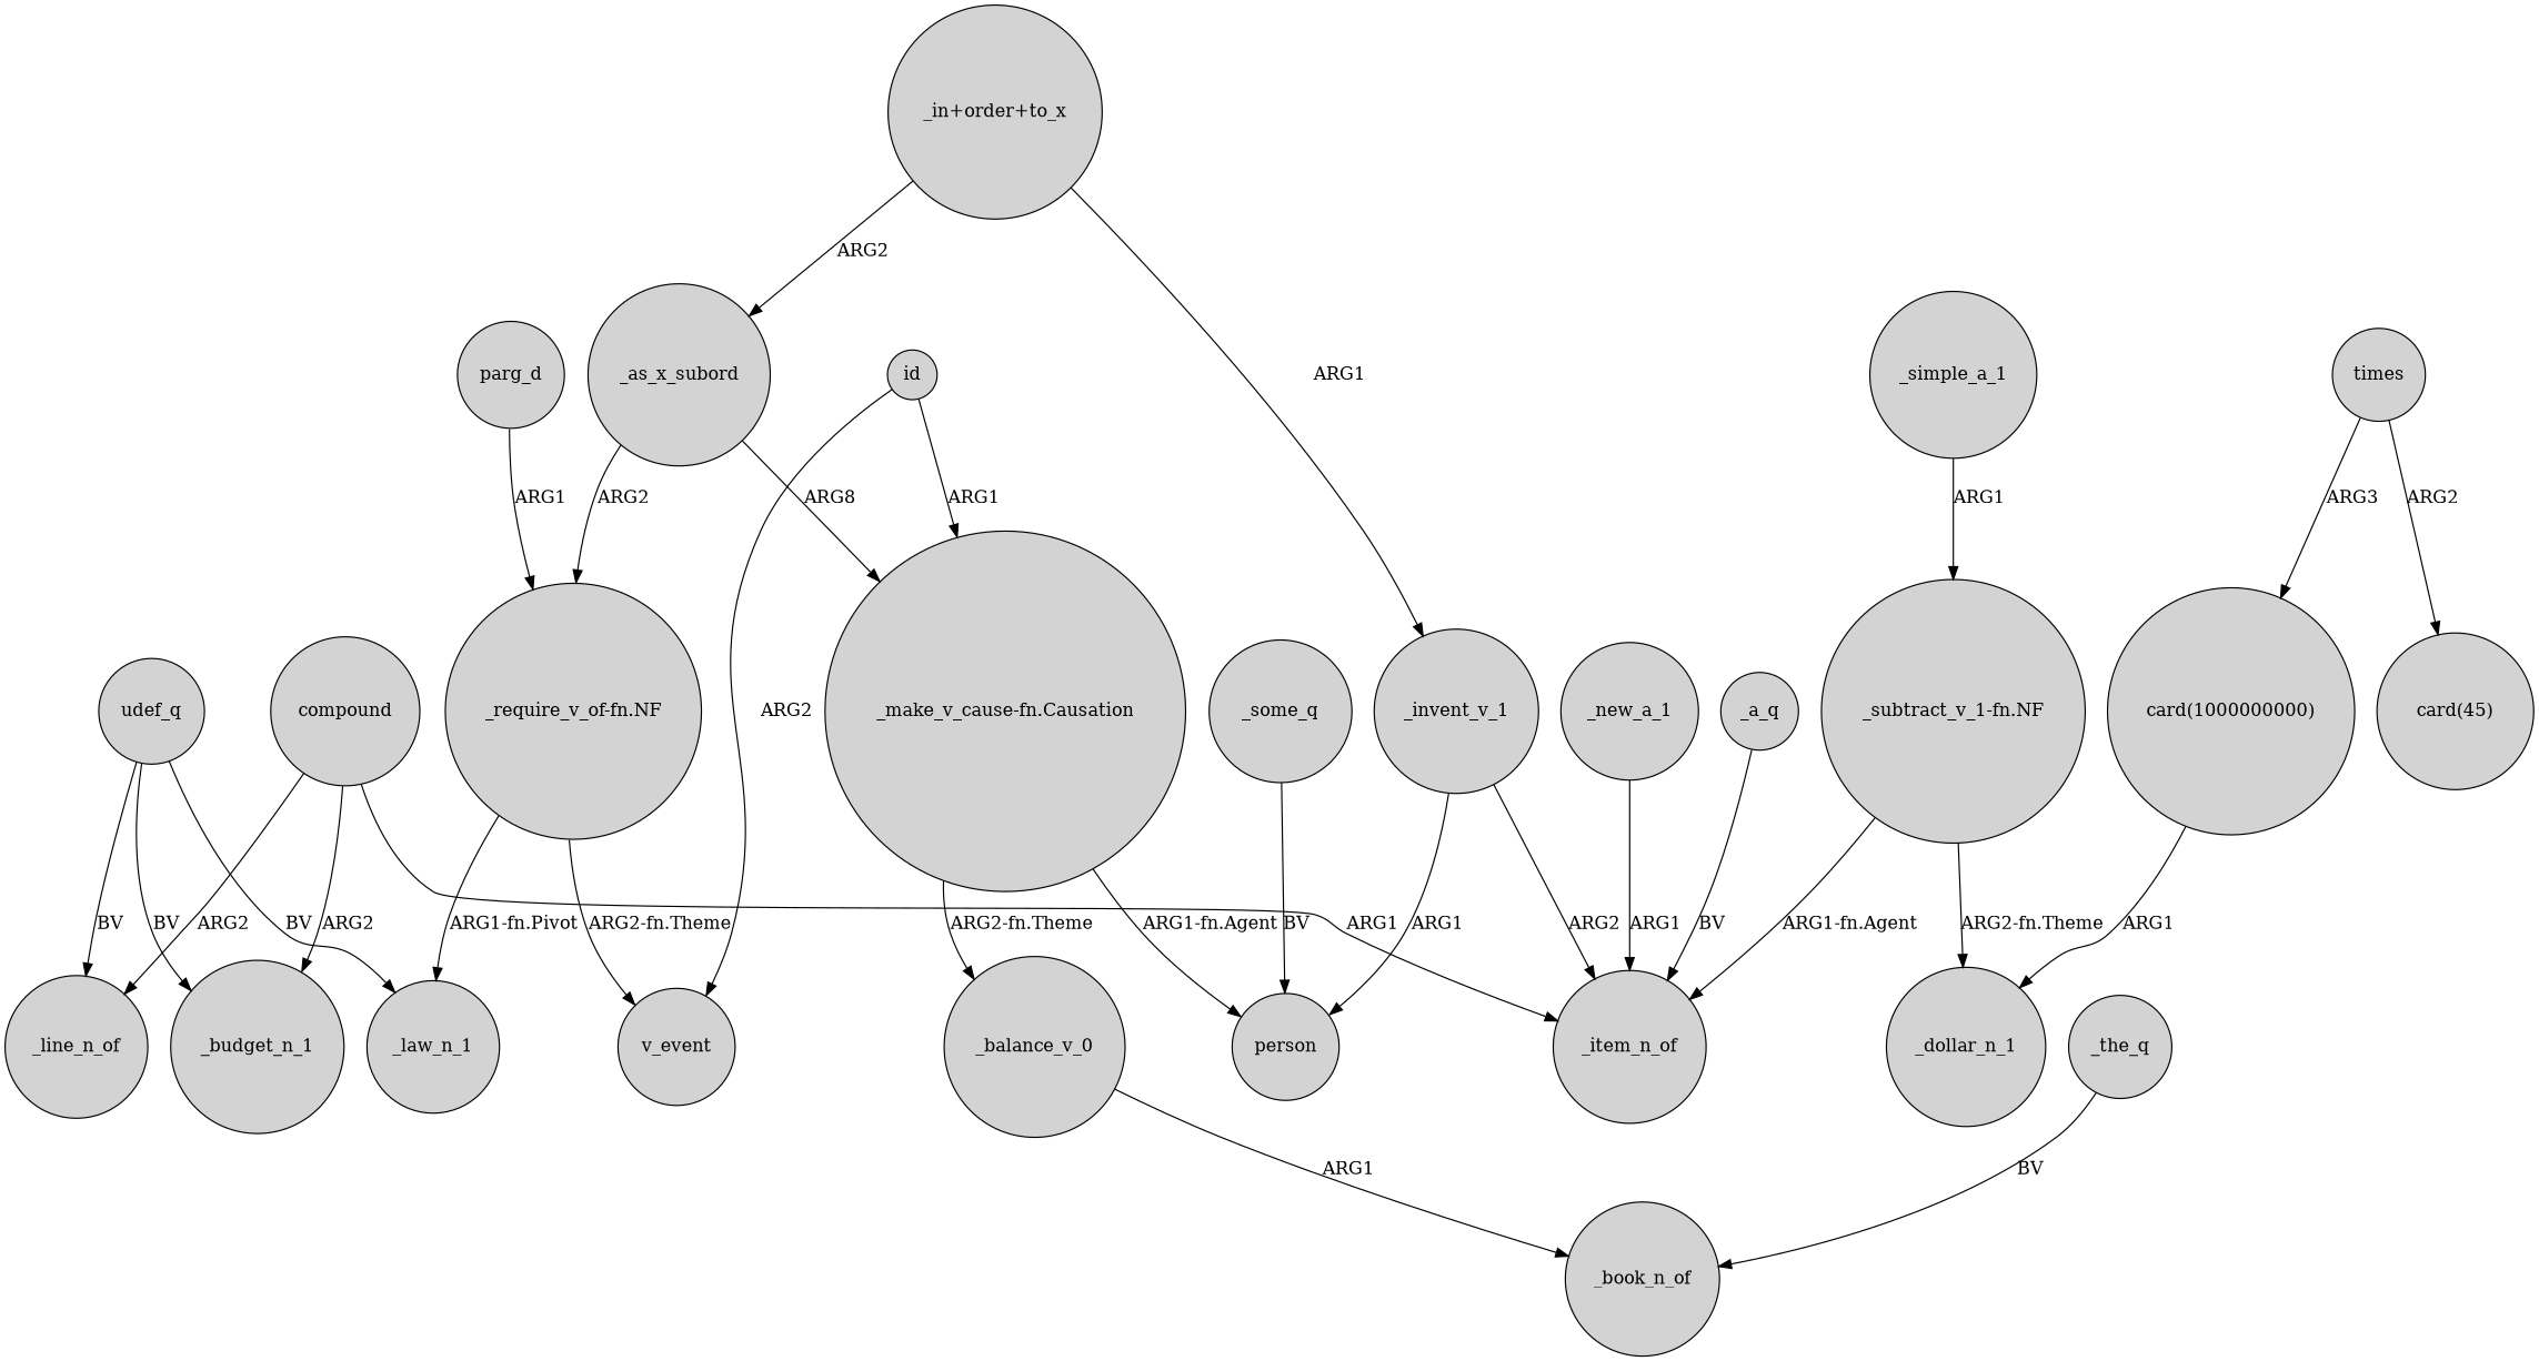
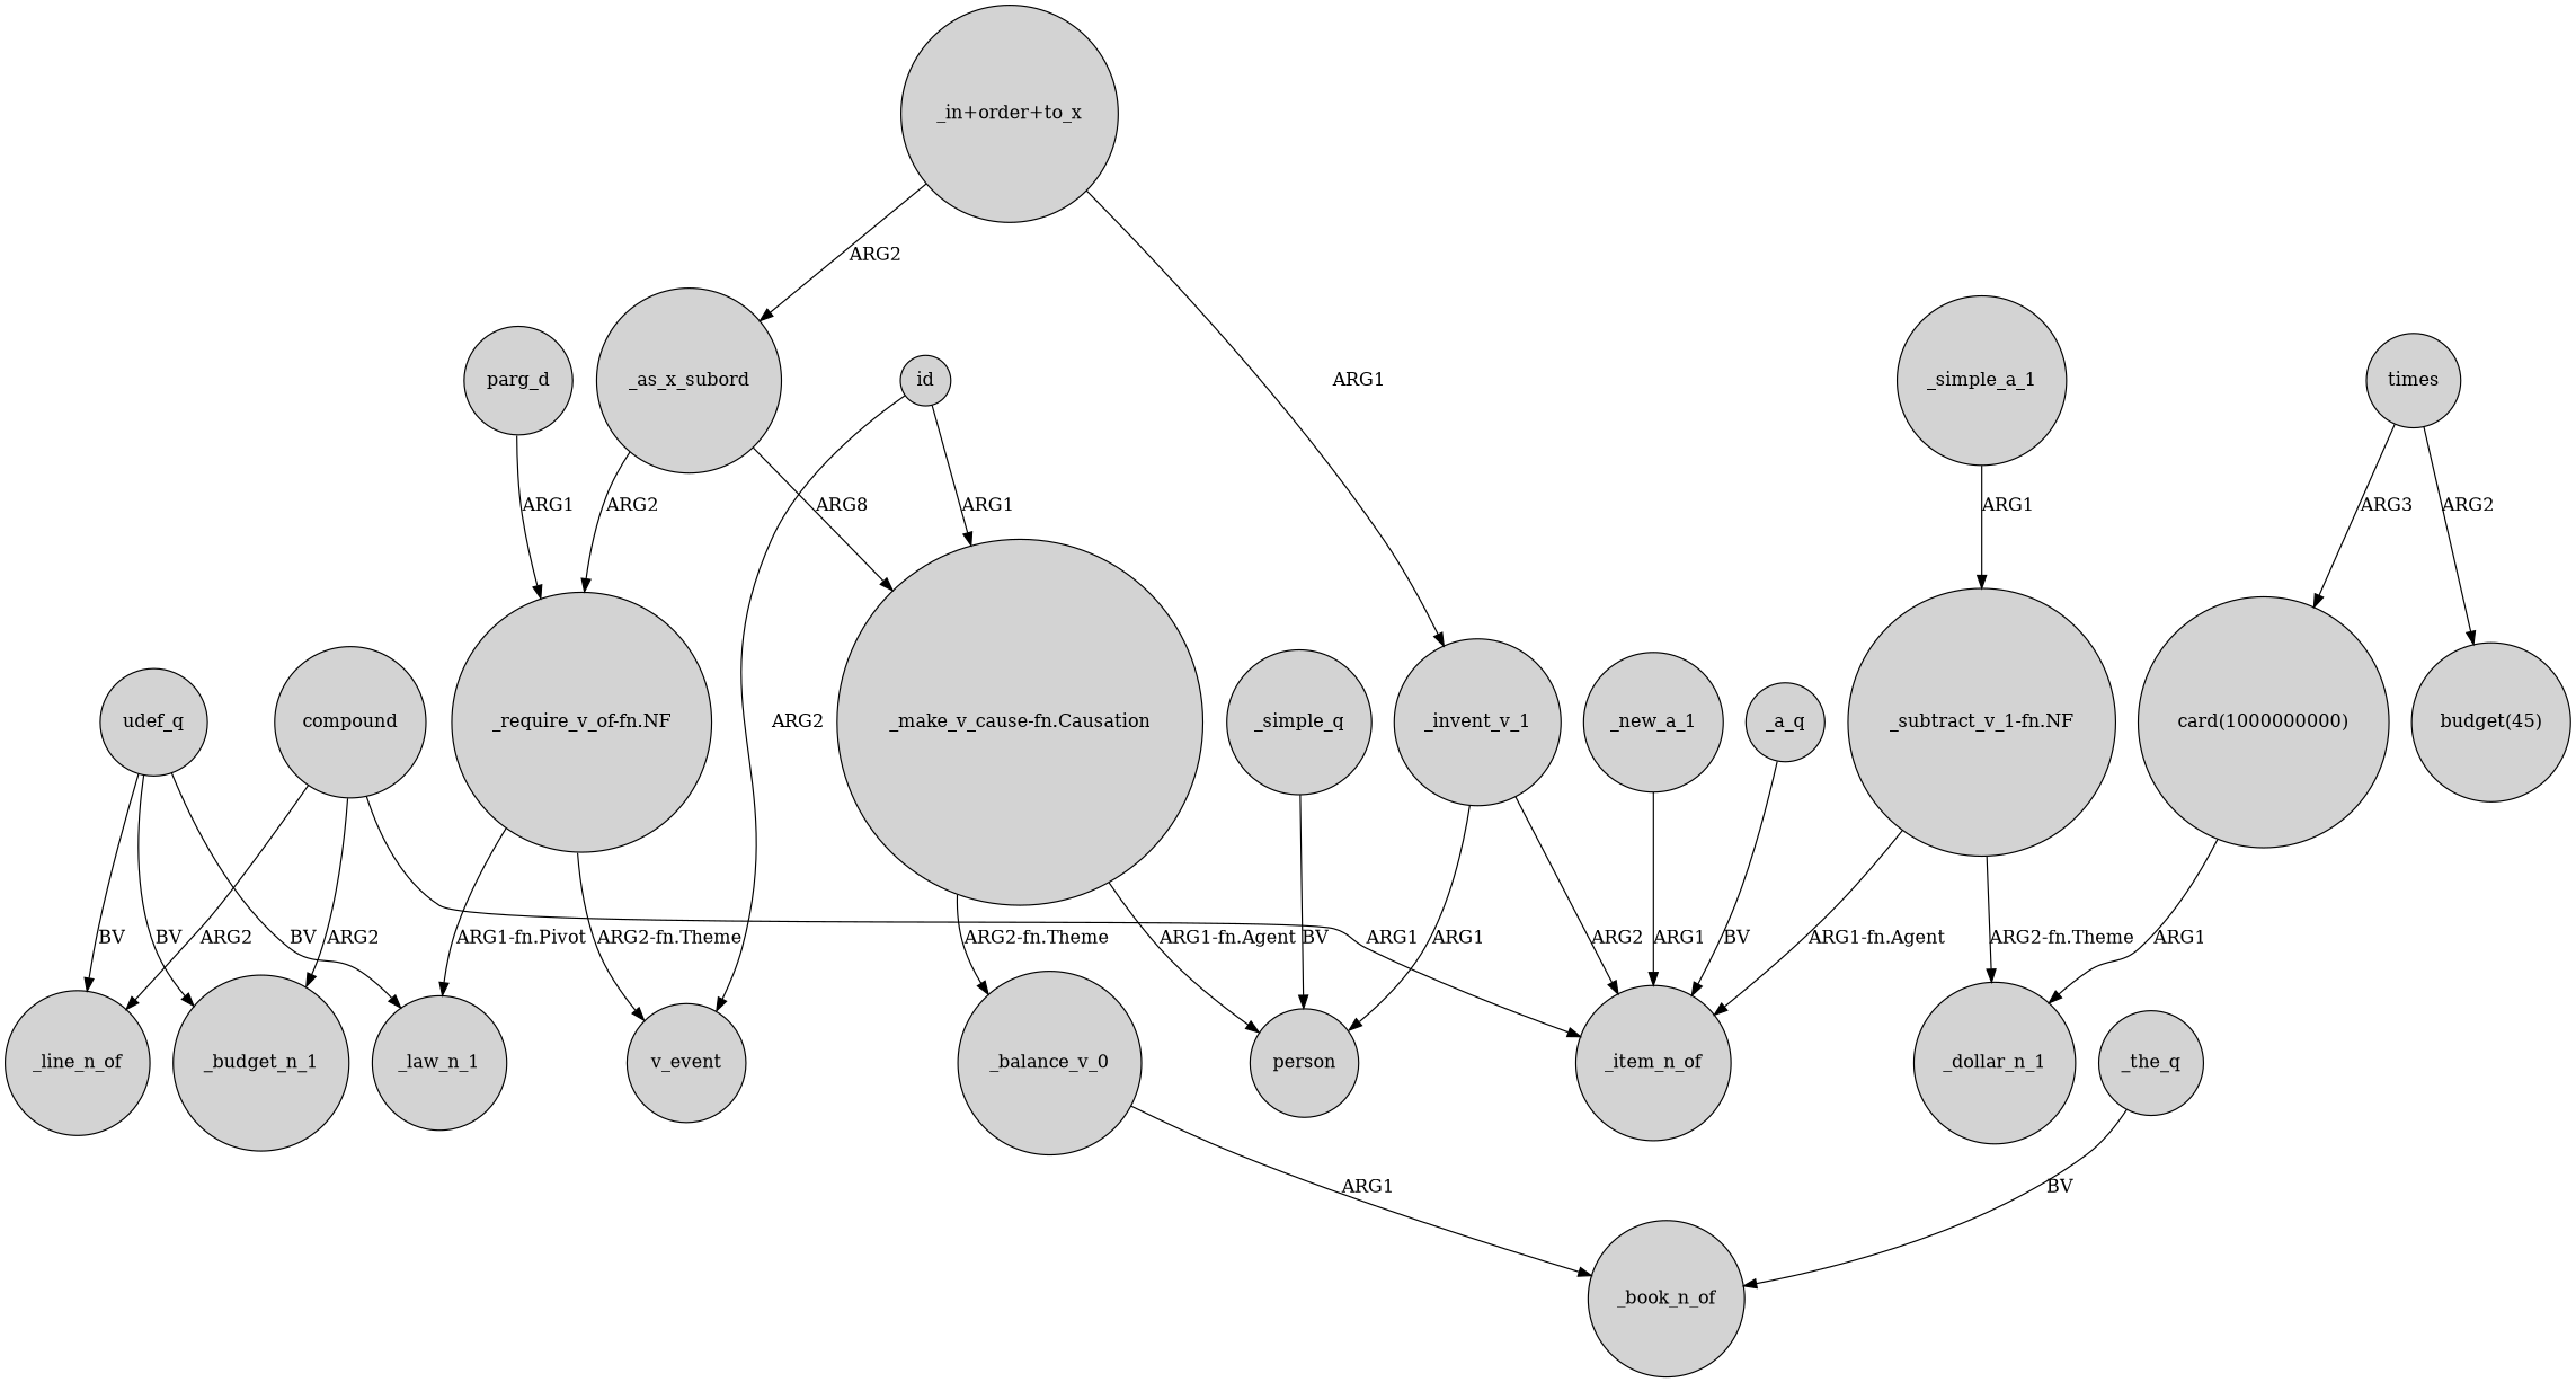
  digraph {
    node [shape=circle style=filled]
    compound
    _line_n_of
    _item_n_of
    _budget_n_1
    "_in+order+to_x"
    _invent_v_1
    _as_x_subord
    person
    "_make_v_cause-fn.Causation"
    "_require_v_of-fn.NF"
    n11 [label=_balance_v_0]
    _book_n_of
    v_event
    _law_n_1
    id
    "_subtract_v_1-fn.NF"
    _dollar_n_1
    udef_q
    _the_q
    times
    "card(1000000000)"
-   "card(45)"
-   _some_q
+   "card(45)" [label="budget(45)"]
+   _some_q [label=_simple_q]
    _simple_a_1
    parg_d
    _new_a_1
    _a_q
    compound -> _line_n_of [label=ARG2]
    compound -> _item_n_of [label=ARG1]
    compound -> _budget_n_1 [label=ARG2]
    "_in+order+to_x" -> _invent_v_1 [label=ARG1]
    "_in+order+to_x" -> _as_x_subord [label=ARG2]
    _invent_v_1 -> _item_n_of [label=ARG2]
    _invent_v_1 -> person [label=ARG1]
    _as_x_subord -> "_make_v_cause-fn.Causation" [label=ARG8]
    _as_x_subord -> "_require_v_of-fn.NF" [label=ARG2]
    "_make_v_cause-fn.Causation" -> person [label="ARG1-fn.Agent"]
    "_make_v_cause-fn.Causation" -> n11 [label="ARG2-fn.Theme"]
    "_require_v_of-fn.NF" -> v_event [label="ARG2-fn.Theme"]
    "_require_v_of-fn.NF" -> _law_n_1 [label="ARG1-fn.Pivot"]
    n11 -> _book_n_of [label=ARG1]
    id -> "_make_v_cause-fn.Causation" [label=ARG1]
    id -> v_event [label=ARG2]
    "_subtract_v_1-fn.NF" -> _item_n_of [label="ARG1-fn.Agent"]
    "_subtract_v_1-fn.NF" -> _dollar_n_1 [label="ARG2-fn.Theme"]
    udef_q -> _line_n_of [label=BV]
    udef_q -> _budget_n_1 [label=BV]
    udef_q -> _law_n_1 [label=BV]
    _the_q -> _book_n_of [label=BV]
    times -> "card(1000000000)" [label=ARG3]
    times -> "card(45)" [label=ARG2]
    "card(1000000000)" -> _dollar_n_1 [label=ARG1]
    _some_q -> person [label=BV]
    _simple_a_1 -> "_subtract_v_1-fn.NF" [label=ARG1]
    parg_d -> "_require_v_of-fn.NF" [label=ARG1]
    _new_a_1 -> _item_n_of [label=ARG1]
    _a_q -> _item_n_of [label=BV]
  }
